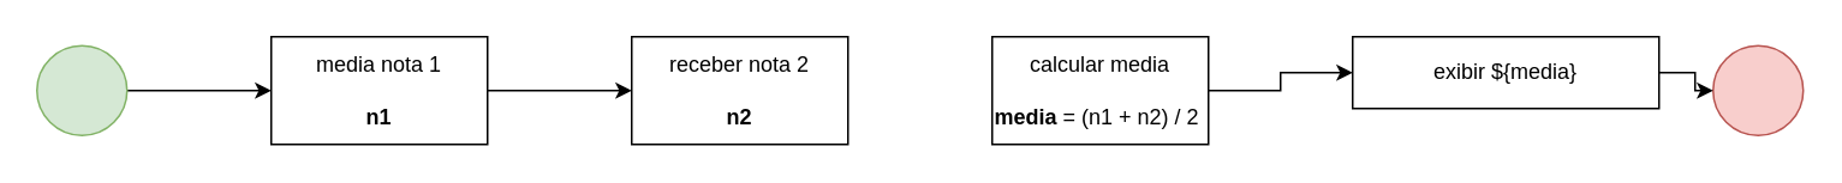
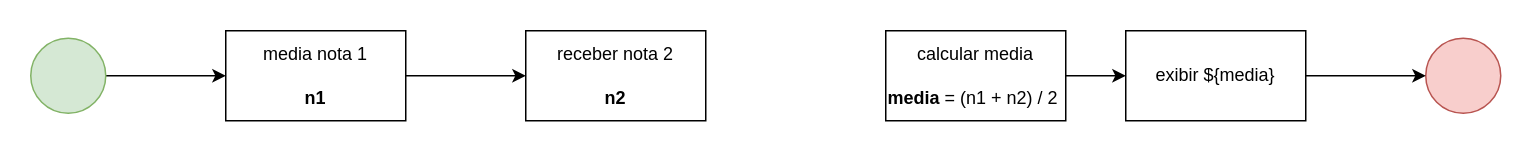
  <mxCell id="0" />
  <mxCell id="1" parent="0" />
  <mxCell id="2" value="" style="edgeStyle=orthogonalEdgeStyle;rounded=0;orthogonalLoop=1;jettySize=auto;html=1;" parent="1" source="3" target="7" edge="1"><mxGeometry relative="1" as="geometry" /></mxCell>
  <mxCell id="3" value="media nota 1&lt;div&gt;&lt;br&gt;&lt;/div&gt;&lt;div&gt;&lt;b&gt;n1&lt;/b&gt;&lt;/div&gt;" style="rounded=0;whiteSpace=wrap;html=1;" parent="1" vertex="1"><mxGeometry x="150" y="20" width="120" height="60" as="geometry" /></mxCell>
  <mxCell id="4" style="edgeStyle=orthogonalEdgeStyle;rounded=0;orthogonalLoop=1;jettySize=auto;html=1;entryX=0;entryY=0.5;entryDx=0;entryDy=0;" parent="1" source="5" target="3" edge="1"><mxGeometry relative="1" as="geometry" /></mxCell>
  <mxCell id="5" value="" style="ellipse;whiteSpace=wrap;html=1;aspect=fixed;fillColor=#d5e8d4;strokeColor=#82b366;" parent="1" vertex="1"><mxGeometry x="20" y="25" width="50" height="50" as="geometry" /></mxCell>
  <mxCell id="6" value="" style="ellipse;whiteSpace=wrap;html=1;aspect=fixed;fillColor=#f8cecc;strokeColor=#b85450;" parent="1" vertex="1"><mxGeometry x="950" y="25" width="50" height="50" as="geometry" /></mxCell>
  <mxCell id="7" value="receber nota 2&lt;div&gt;&lt;br&gt;&lt;/div&gt;&lt;div&gt;&lt;b&gt;n2&lt;/b&gt;&lt;/div&gt;" style="whiteSpace=wrap;html=1;rounded=0;" parent="1" vertex="1"><mxGeometry x="350" y="20" width="120" height="60" as="geometry" /></mxCell>
  <mxCell id="8" value="" style="edgeStyle=orthogonalEdgeStyle;rounded=0;orthogonalLoop=1;jettySize=auto;html=1;" parent="1" source="9" target="11" edge="1"><mxGeometry relative="1" as="geometry" /></mxCell>
- <mxCell id="9" value="calcular media&lt;div&gt;&lt;br&gt;&lt;/div&gt;&lt;div&gt;&lt;b&gt;media &lt;/b&gt;= (&lt;span style=&quot;background-color: transparent; color: light-dark(rgb(0, 0, 0), rgb(255, 255, 255));&quot;&gt;n1 + n2) / 2&amp;nbsp;&lt;/span&gt;&lt;/div&gt;" style="whiteSpace=wrap;html=1;rounded=0;" parent="1" vertex="1"><mxGeometry x="550" y="20" width="120" height="60" as="geometry" /></mxCell>
+ <mxCell id="9" value="calcular media&lt;div&gt;&lt;br&gt;&lt;/div&gt;&lt;div&gt;&lt;b&gt;media &lt;/b&gt;= (&lt;span style=&quot;background-color: transparent; color: light-dark(rgb(0, 0, 0), rgb(255, 255, 255));&quot;&gt;n1 + n2) / 2&amp;nbsp;&lt;/span&gt;&lt;/div&gt;" style="whiteSpace=wrap;html=1;rounded=0;" parent="1" vertex="1"><mxGeometry x="590" y="20" width="120" height="60" as="geometry" /></mxCell>
  <mxCell id="10" style="edgeStyle=orthogonalEdgeStyle;rounded=0;orthogonalLoop=1;jettySize=auto;html=1;entryX=0;entryY=0.5;entryDx=0;entryDy=0;" parent="1" source="11" target="6" edge="1"><mxGeometry relative="1" as="geometry" /></mxCell>
- <mxCell id="11" value="exibir ${media}" style="whiteSpace=wrap;html=1;rounded=0;" parent="1" vertex="1"><mxGeometry x="750" y="20" width="170" height="40" as="geometry" /></mxCell>
+ <mxCell id="11" value="exibir ${media}" style="whiteSpace=wrap;html=1;rounded=0;" parent="1" vertex="1"><mxGeometry x="750" y="20" width="120" height="60" as="geometry" /></mxCell>
